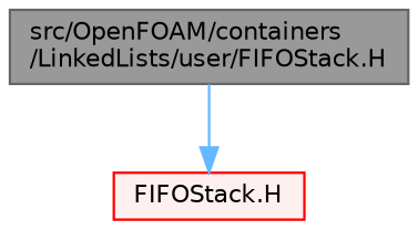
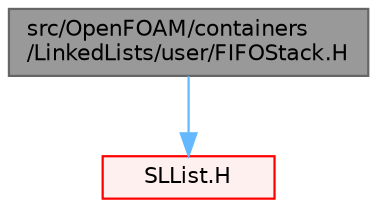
  digraph {
    node [fontname=Helvetica fontsize=10 shape=box style=filled]
    n1 [color=gray40 fillcolor=grey60 fontcolor=black height=0.2 label="src/OpenFOAM/containers\l/LinkedLists/user/FIFOStack.H" width=0.4]
-   n2 [color=red fillcolor="#FFF0F0" height=0.2 label="FIFOStack.H" width=0.4]
+   n2 [color=red fillcolor="#FFF0F0" height=0.2 label="SLList.H" width=0.4]
    n1 -> n2 [color=steelblue1 fontname=Helvetica fontsize=10 labelfontname=Helvetica labelfontsize=10 style=solid]
  }
